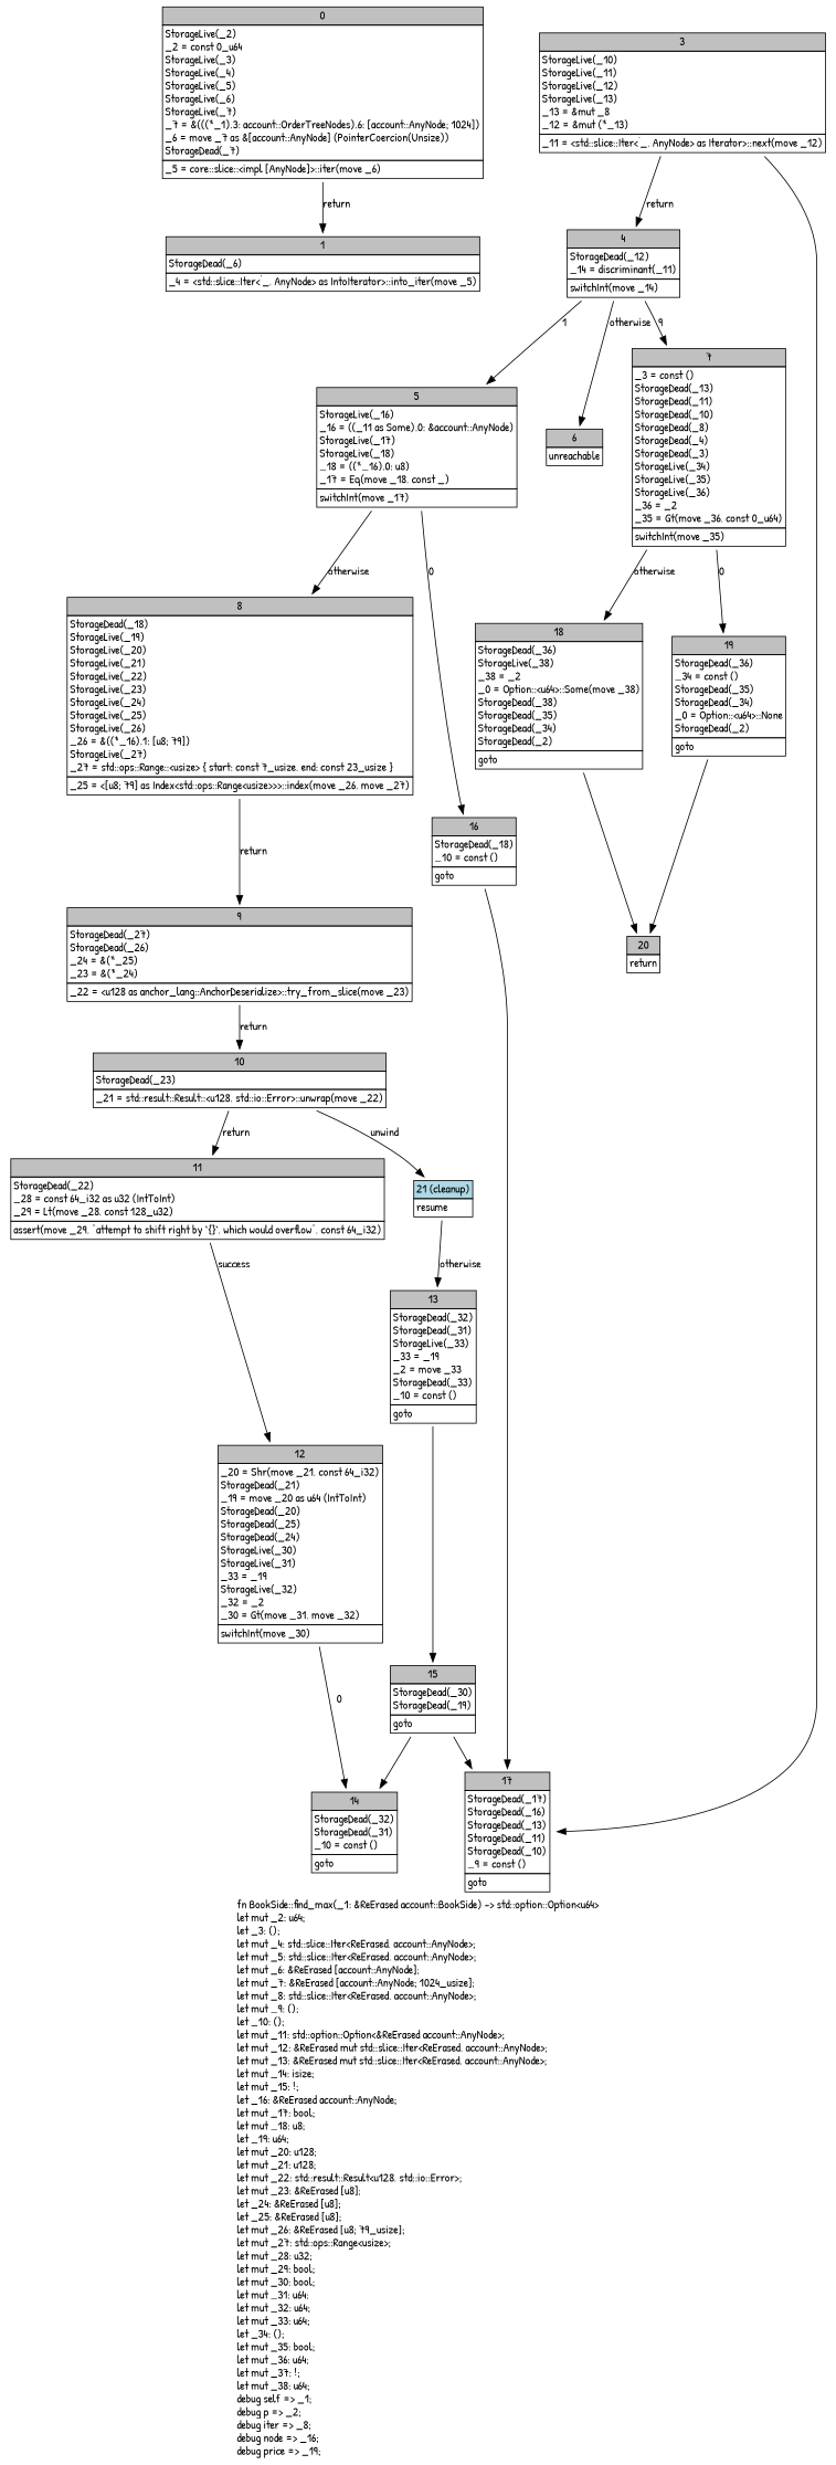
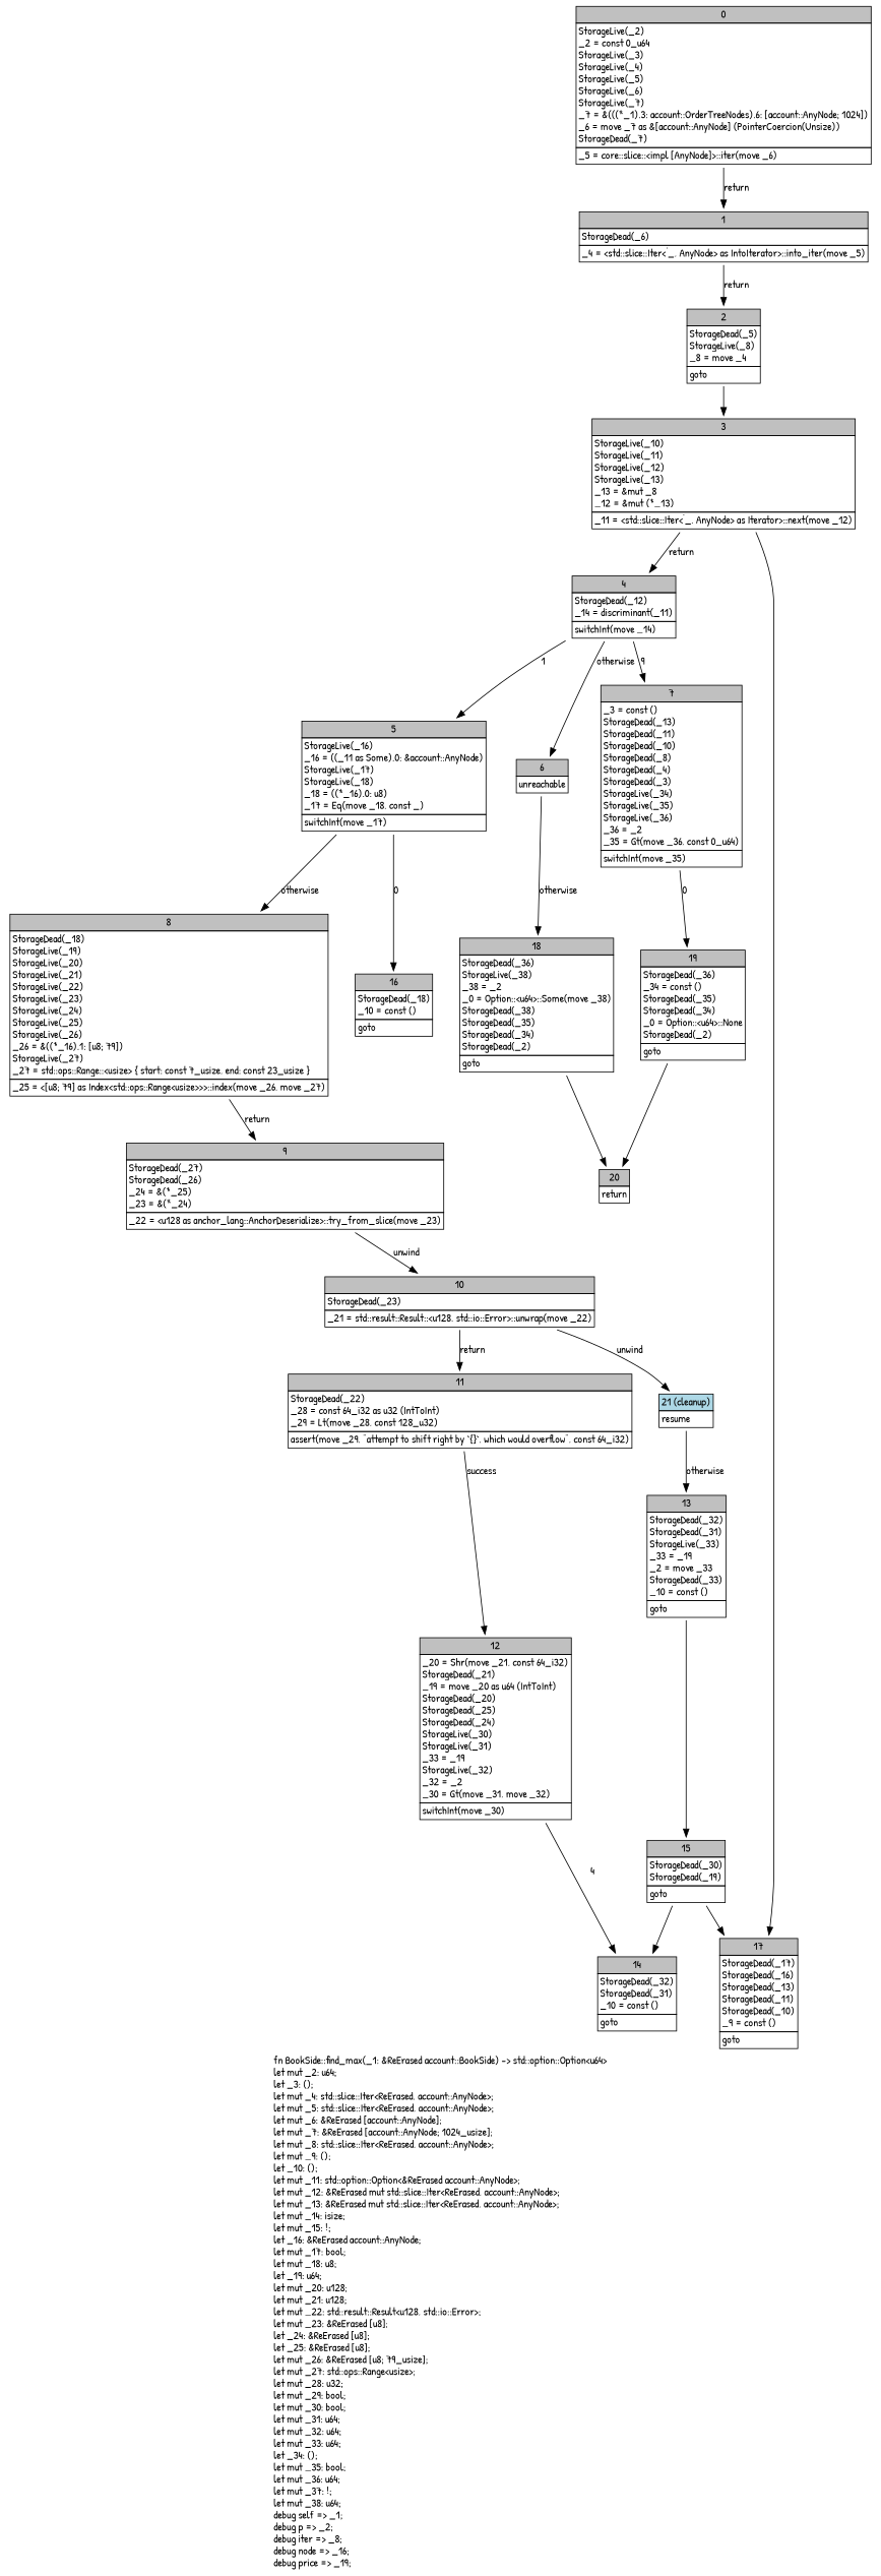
  digraph {
    fontname="Patrick Hand"
    label=<fn BookSide::find_max(_1: &amp;ReErased account::BookSide) -&gt; std::option::Option&lt;u64&gt;<br align="left"/>let mut _2: u64;<br align="left"/>let _3: ();<br align="left"/>let mut _4: std::slice::Iter&lt;ReErased, account::AnyNode&gt;;<br align="left"/>let mut _5: std::slice::Iter&lt;ReErased, account::AnyNode&gt;;<br align="left"/>let mut _6: &amp;ReErased [account::AnyNode];<br align="left"/>let mut _7: &amp;ReErased [account::AnyNode; 1024_usize];<br align="left"/>let mut _8: std::slice::Iter&lt;ReErased, account::AnyNode&gt;;<br align="left"/>let mut _9: ();<br align="left"/>let _10: ();<br align="left"/>let mut _11: std::option::Option&lt;&amp;ReErased account::AnyNode&gt;;<br align="left"/>let mut _12: &amp;ReErased mut std::slice::Iter&lt;ReErased, account::AnyNode&gt;;<br align="left"/>let mut _13: &amp;ReErased mut std::slice::Iter&lt;ReErased, account::AnyNode&gt;;<br align="left"/>let mut _14: isize;<br align="left"/>let mut _15: !;<br align="left"/>let _16: &amp;ReErased account::AnyNode;<br align="left"/>let mut _17: bool;<br align="left"/>let mut _18: u8;<br align="left"/>let _19: u64;<br align="left"/>let mut _20: u128;<br align="left"/>let mut _21: u128;<br align="left"/>let mut _22: std::result::Result&lt;u128, std::io::Error&gt;;<br align="left"/>let mut _23: &amp;ReErased [u8];<br align="left"/>let _24: &amp;ReErased [u8];<br align="left"/>let _25: &amp;ReErased [u8];<br align="left"/>let mut _26: &amp;ReErased [u8; 79_usize];<br align="left"/>let mut _27: std::ops::Range&lt;usize&gt;;<br align="left"/>let mut _28: u32;<br align="left"/>let mut _29: bool;<br align="left"/>let mut _30: bool;<br align="left"/>let mut _31: u64;<br align="left"/>let mut _32: u64;<br align="left"/>let mut _33: u64;<br align="left"/>let _34: ();<br align="left"/>let mut _35: bool;<br align="left"/>let mut _36: u64;<br align="left"/>let mut _37: !;<br align="left"/>let mut _38: u64;<br align="left"/>debug self =&gt; _1;<br align="left"/>debug p =&gt; _2;<br align="left"/>debug iter =&gt; _8;<br align="left"/>debug node =&gt; _16;<br align="left"/>debug price =&gt; _19;<br align="left"/>>
    node [fontname="Patrick Hand" shape=none]
    edge [fontname="Patrick Hand"]
    n1 [label=<<table border="0" cellborder="1" cellspacing="0"><tr><td bgcolor="gray" align="center" colspan="1">0</td></tr><tr><td align="left" balign="left">StorageLive(_2)<br/>_2 = const 0_u64<br/>StorageLive(_3)<br/>StorageLive(_4)<br/>StorageLive(_5)<br/>StorageLive(_6)<br/>StorageLive(_7)<br/>_7 = &amp;(((*_1).3: account::OrderTreeNodes).6: [account::AnyNode; 1024])<br/>_6 = move _7 as &amp;[account::AnyNode] (PointerCoercion(Unsize))<br/>StorageDead(_7)<br/></td></tr><tr><td align="left">_5 = core::slice::&lt;impl [AnyNode]&gt;::iter(move _6)</td></tr></table>>]
    n2 [label=<<table border="0" cellborder="1" cellspacing="0"><tr><td bgcolor="gray" align="center" colspan="1">1</td></tr><tr><td align="left" balign="left">StorageDead(_6)<br/></td></tr><tr><td align="left">_4 = &lt;std::slice::Iter&lt;'_, AnyNode&gt; as IntoIterator&gt;::into_iter(move _5)</td></tr></table>>]
+   n3 [label=<<table border="0" cellborder="1" cellspacing="0"><tr><td bgcolor="gray" align="center" colspan="1">2</td></tr><tr><td align="left" balign="left">StorageDead(_5)<br/>StorageLive(_8)<br/>_8 = move _4<br/></td></tr><tr><td align="left">goto</td></tr></table>>]
    n4 [label=<<table border="0" cellborder="1" cellspacing="0"><tr><td bgcolor="gray" align="center" colspan="1">3</td></tr><tr><td align="left" balign="left">StorageLive(_10)<br/>StorageLive(_11)<br/>StorageLive(_12)<br/>StorageLive(_13)<br/>_13 = &amp;mut _8<br/>_12 = &amp;mut (*_13)<br/></td></tr><tr><td align="left">_11 = &lt;std::slice::Iter&lt;'_, AnyNode&gt; as Iterator&gt;::next(move _12)</td></tr></table>>]
    n5 [label=<<table border="0" cellborder="1" cellspacing="0"><tr><td bgcolor="gray" align="center" colspan="1">4</td></tr><tr><td align="left" balign="left">StorageDead(_12)<br/>_14 = discriminant(_11)<br/></td></tr><tr><td align="left">switchInt(move _14)</td></tr></table>>]
    n6 [label=<<table border="0" cellborder="1" cellspacing="0"><tr><td bgcolor="gray" align="center" colspan="1">17</td></tr><tr><td align="left" balign="left">StorageDead(_17)<br/>StorageDead(_16)<br/>StorageDead(_13)<br/>StorageDead(_11)<br/>StorageDead(_10)<br/>_9 = const ()<br/></td></tr><tr><td align="left">goto</td></tr></table>>]
    n7 [label=<<table border="0" cellborder="1" cellspacing="0"><tr><td bgcolor="gray" align="center" colspan="1">5</td></tr><tr><td align="left" balign="left">StorageLive(_16)<br/>_16 = ((_11 as Some).0: &amp;account::AnyNode)<br/>StorageLive(_17)<br/>StorageLive(_18)<br/>_18 = ((*_16).0: u8)<br/>_17 = Eq(move _18, const _)<br/></td></tr><tr><td align="left">switchInt(move _17)</td></tr></table>>]
    n8 [label=<<table border="0" cellborder="1" cellspacing="0"><tr><td bgcolor="gray" align="center" colspan="1">6</td></tr><tr><td align="left">unreachable</td></tr></table>>]
    n9 [label=<<table border="0" cellborder="1" cellspacing="0"><tr><td bgcolor="gray" align="center" colspan="1">7</td></tr><tr><td align="left" balign="left">_3 = const ()<br/>StorageDead(_13)<br/>StorageDead(_11)<br/>StorageDead(_10)<br/>StorageDead(_8)<br/>StorageDead(_4)<br/>StorageDead(_3)<br/>StorageLive(_34)<br/>StorageLive(_35)<br/>StorageLive(_36)<br/>_36 = _2<br/>_35 = Gt(move _36, const 0_u64)<br/></td></tr><tr><td align="left">switchInt(move _35)</td></tr></table>>]
    n10 [label=<<table border="0" cellborder="1" cellspacing="0"><tr><td bgcolor="gray" align="center" colspan="1">8</td></tr><tr><td align="left" balign="left">StorageDead(_18)<br/>StorageLive(_19)<br/>StorageLive(_20)<br/>StorageLive(_21)<br/>StorageLive(_22)<br/>StorageLive(_23)<br/>StorageLive(_24)<br/>StorageLive(_25)<br/>StorageLive(_26)<br/>_26 = &amp;((*_16).1: [u8; 79])<br/>StorageLive(_27)<br/>_27 = std::ops::Range::&lt;usize&gt; { start: const 7_usize, end: const 23_usize }<br/></td></tr><tr><td align="left">_25 = &lt;[u8; 79] as Index&lt;std::ops::Range&lt;usize&gt;&gt;&gt;::index(move _26, move _27)</td></tr></table>>]
    n11 [label=<<table border="0" cellborder="1" cellspacing="0"><tr><td bgcolor="gray" align="center" colspan="1">16</td></tr><tr><td align="left" balign="left">StorageDead(_18)<br/>_10 = const ()<br/></td></tr><tr><td align="left">goto</td></tr></table>>]
    n12 [label=<<table border="0" cellborder="1" cellspacing="0"><tr><td bgcolor="gray" align="center" colspan="1">18</td></tr><tr><td align="left" balign="left">StorageDead(_36)<br/>StorageLive(_38)<br/>_38 = _2<br/>_0 = Option::&lt;u64&gt;::Some(move _38)<br/>StorageDead(_38)<br/>StorageDead(_35)<br/>StorageDead(_34)<br/>StorageDead(_2)<br/></td></tr><tr><td align="left">goto</td></tr></table>>]
    n13 [label=<<table border="0" cellborder="1" cellspacing="0"><tr><td bgcolor="gray" align="center" colspan="1">19</td></tr><tr><td align="left" balign="left">StorageDead(_36)<br/>_34 = const ()<br/>StorageDead(_35)<br/>StorageDead(_34)<br/>_0 = Option::&lt;u64&gt;::None<br/>StorageDead(_2)<br/></td></tr><tr><td align="left">goto</td></tr></table>>]
    n14 [label=<<table border="0" cellborder="1" cellspacing="0"><tr><td bgcolor="gray" align="center" colspan="1">9</td></tr><tr><td align="left" balign="left">StorageDead(_27)<br/>StorageDead(_26)<br/>_24 = &amp;(*_25)<br/>_23 = &amp;(*_24)<br/></td></tr><tr><td align="left">_22 = &lt;u128 as anchor_lang::AnchorDeserialize&gt;::try_from_slice(move _23)</td></tr></table>>]
    n15 [label=<<table border="0" cellborder="1" cellspacing="0"><tr><td bgcolor="gray" align="center" colspan="1">20</td></tr><tr><td align="left">return</td></tr></table>>]
    n16 [label=<<table border="0" cellborder="1" cellspacing="0"><tr><td bgcolor="gray" align="center" colspan="1">10</td></tr><tr><td align="left" balign="left">StorageDead(_23)<br/></td></tr><tr><td align="left">_21 = std::result::Result::&lt;u128, std::io::Error&gt;::unwrap(move _22)</td></tr></table>>]
    n17 [label=<<table border="0" cellborder="1" cellspacing="0"><tr><td bgcolor="gray" align="center" colspan="1">11</td></tr><tr><td align="left" balign="left">StorageDead(_22)<br/>_28 = const 64_i32 as u32 (IntToInt)<br/>_29 = Lt(move _28, const 128_u32)<br/></td></tr><tr><td align="left">assert(move _29, &quot;attempt to shift right by `{}`, which would overflow&quot;, const 64_i32)</td></tr></table>>]
    n18 [label=<<table border="0" cellborder="1" cellspacing="0"><tr><td bgcolor="lightblue" align="center" colspan="1">21 (cleanup)</td></tr><tr><td align="left">resume</td></tr></table>>]
    n19 [label=<<table border="0" cellborder="1" cellspacing="0"><tr><td bgcolor="gray" align="center" colspan="1">12</td></tr><tr><td align="left" balign="left">_20 = Shr(move _21, const 64_i32)<br/>StorageDead(_21)<br/>_19 = move _20 as u64 (IntToInt)<br/>StorageDead(_20)<br/>StorageDead(_25)<br/>StorageDead(_24)<br/>StorageLive(_30)<br/>StorageLive(_31)<br/>_33 = _19<br/>StorageLive(_32)<br/>_32 = _2<br/>_30 = Gt(move _31, move _32)<br/></td></tr><tr><td align="left">switchInt(move _30)</td></tr></table>>]
    n20 [label=<<table border="0" cellborder="1" cellspacing="0"><tr><td bgcolor="gray" align="center" colspan="1">13</td></tr><tr><td align="left" balign="left">StorageDead(_32)<br/>StorageDead(_31)<br/>StorageLive(_33)<br/>_33 = _19<br/>_2 = move _33<br/>StorageDead(_33)<br/>_10 = const ()<br/></td></tr><tr><td align="left">goto</td></tr></table>>]
    n21 [label=<<table border="0" cellborder="1" cellspacing="0"><tr><td bgcolor="gray" align="center" colspan="1">14</td></tr><tr><td align="left" balign="left">StorageDead(_32)<br/>StorageDead(_31)<br/>_10 = const ()<br/></td></tr><tr><td align="left">goto</td></tr></table>>]
    n22 [label=<<table border="0" cellborder="1" cellspacing="0"><tr><td bgcolor="gray" align="center" colspan="1">15</td></tr><tr><td align="left" balign="left">StorageDead(_30)<br/>StorageDead(_19)<br/></td></tr><tr><td align="left">goto</td></tr></table>>]
    n1 -> n2 [label=return]
+   n2 -> n3 [label=return]
+   n3 -> n4
    n4 -> n5 [label=return]
    n4 -> n6
    n5 -> n7 [label=1]
    n5 -> n8 [label=otherwise]
    n5 -> n9 [label=9]
    n7 -> n10 [label=otherwise]
    n7 -> n11 [label=0]
-   n9 -> n12 [label=otherwise]
+   n8 -> n12 [label=otherwise]
    n9 -> n13 [label=0]
    n10 -> n14 [label=return]
-   n11 -> n6
    n12 -> n15
    n13 -> n15
-   n14 -> n16 [label=return]
+   n14 -> n16 [label=unwind]
    n16 -> n17 [label=return]
    n16 -> n18 [label=unwind]
    n17 -> n19 [label=success]
    n18 -> n20 [label=otherwise]
-   n19 -> n21 [label=0]
+   n19 -> n21 [label=4]
    n20 -> n22
    n22 -> n6
    n22 -> n21
  }
